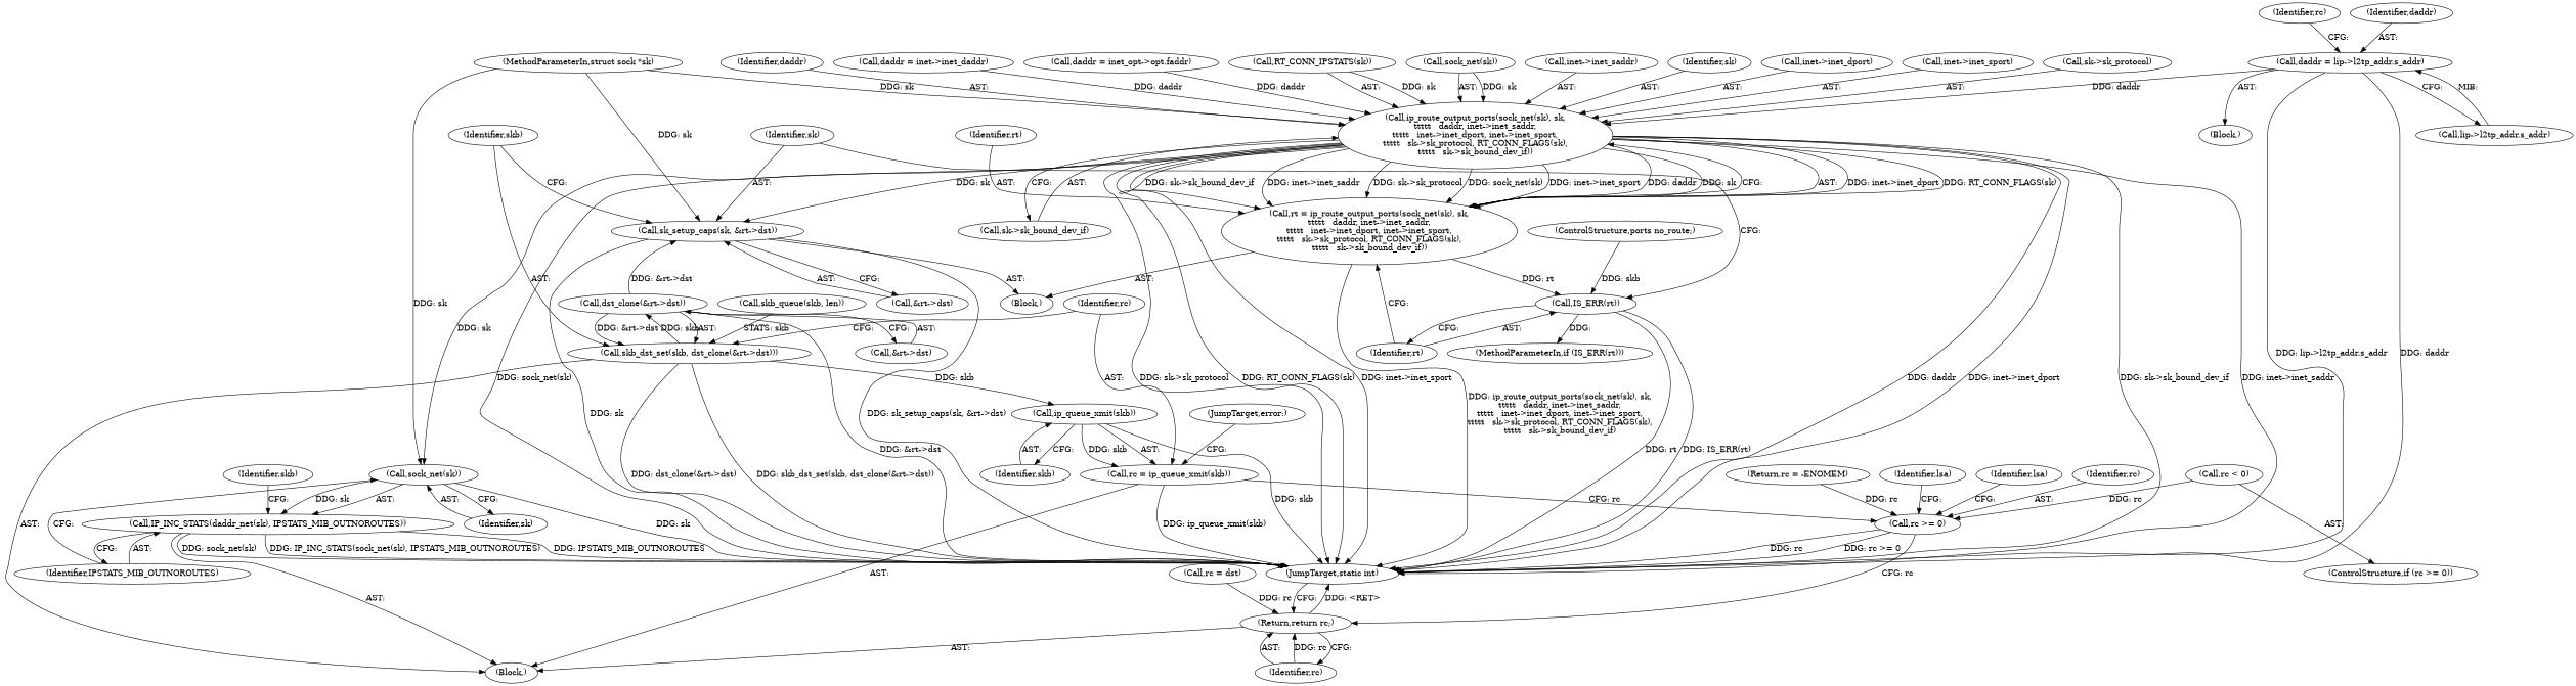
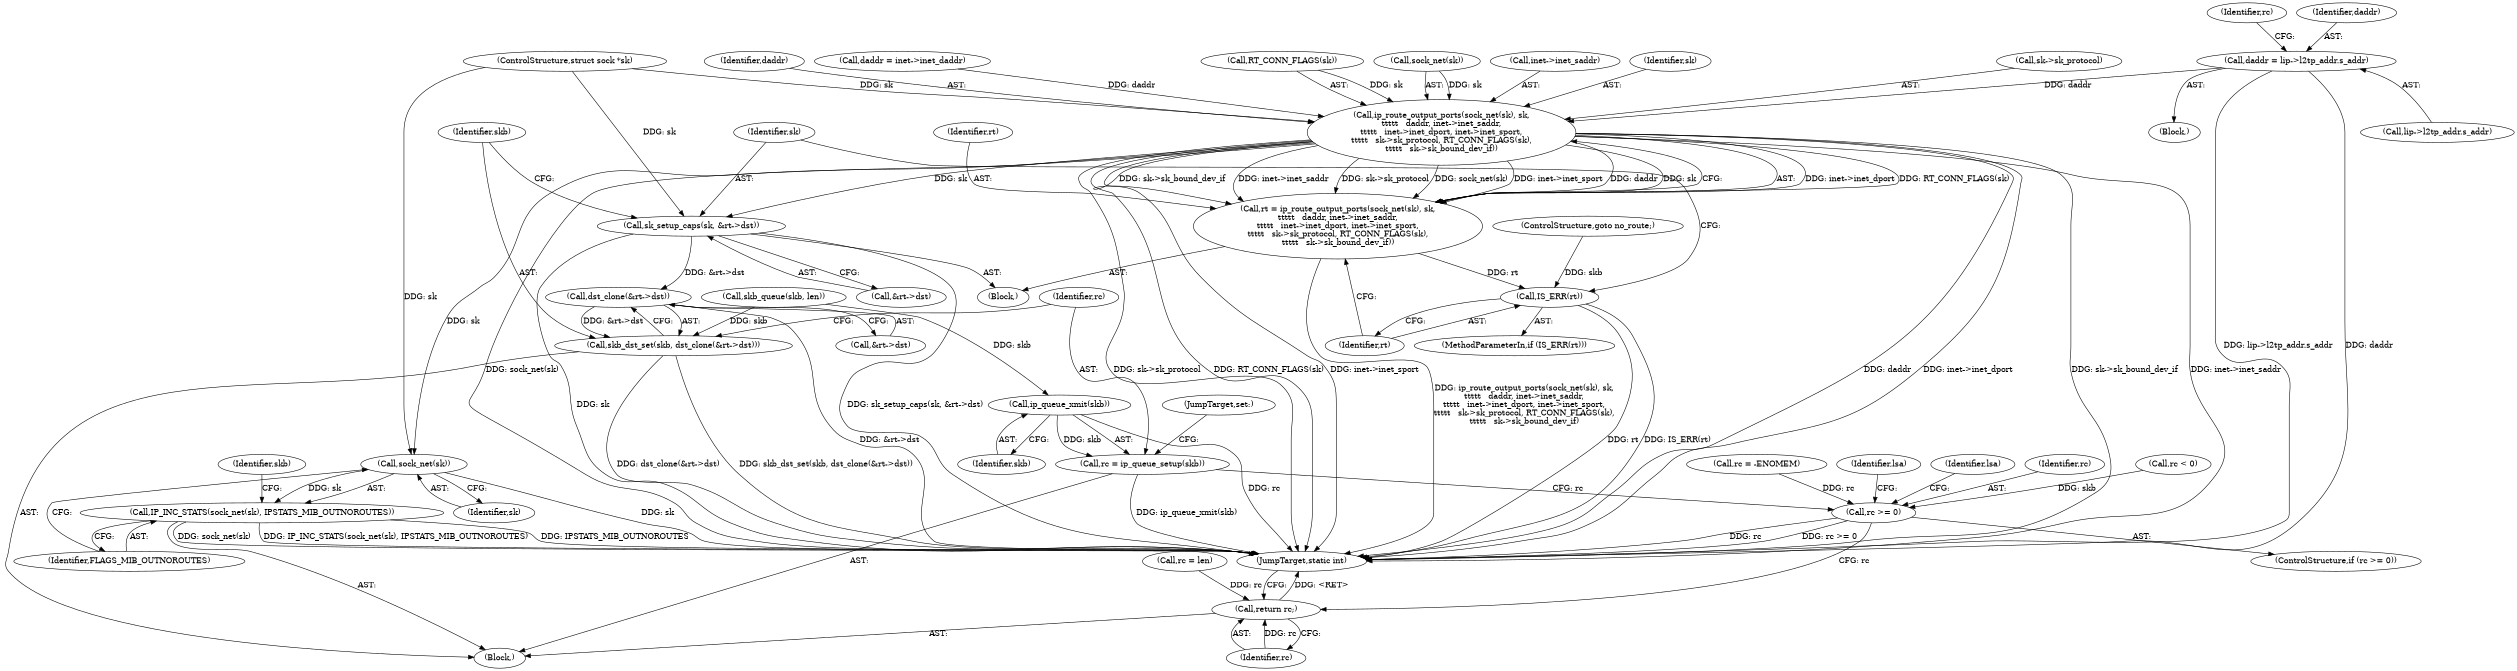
  digraph {
    n1 [label="(Call,daddr = lip->l2tp_addr.s_addr)"]
    n2 [label="(Call,ip_route_output_ports(sock_net(sk), sk,\n\t\t\t\t\t   daddr, inet->inet_saddr,\n\t\t\t\t\t   inet->inet_dport, inet->inet_sport,\n\t\t\t\t\t   sk->sk_protocol, RT_CONN_FLAGS(sk),\n\t\t\t\t\t   sk->sk_bound_dev_if))"]
    n3 [label="(Block,)"]
    n4 [label="(Call,lip->l2tp_addr.s_addr)"]
    n5 [label="(JumpTarget,static int)"]
    n6 [label="(Call,rt = ip_route_output_ports(sock_net(sk), sk,\n\t\t\t\t\t   daddr, inet->inet_saddr,\n\t\t\t\t\t   inet->inet_dport, inet->inet_sport,\n\t\t\t\t\t   sk->sk_protocol, RT_CONN_FLAGS(sk),\n\t\t\t\t\t   sk->sk_bound_dev_if))"]
    n7 [label="(Call,sk_setup_caps(sk, &rt->dst))"]
    n8 [label="(Call,sock_net(sk))"]
-   n9 [label="(Call,sk->sk_bound_dev_if)"]
-   n10 [label="(Return,return rc;)"]
+   n10 [label="(Call,return rc;)"]
    n11 [label="(Call,IS_ERR(rt))"]
    n12 [label="(Block,)"]
    n13 [label="(Call,dst_clone(&rt->dst))"]
    n14 [label="(Call,&rt->dst)"]
-   n15 [label="(Call,IP_INC_STATS(daddr_net(sk), IPSTATS_MIB_OUTNOROUTES))"]
+   n15 [label="(Call,IP_INC_STATS(sock_net(sk), IPSTATS_MIB_OUTNOROUTES))"]
    n16 [label="(Identifier,sk)"]
    n17 [label="(Identifier,rt)"]
    n18 [label="(MethodParameterIn,if (IS_ERR(rt)))"]
    n19 [label="(Call,skb_dst_set(skb, dst_clone(&rt->dst)))"]
    n20 [label="(Call,&rt->dst)"]
    n21 [label="(Call,ip_queue_xmit(skb))"]
    n22 [label="(Block,)"]
-   n23 [label="(Call,rc = ip_queue_xmit(skb))"]
+   n23 [label="(Call,rc = ip_queue_setup(skb))"]
    n24 [label="(Identifier,skb)"]
    n25 [label="(Call,rc >= 0)"]
    n26 [label="(ControlStructure,if (rc >= 0))"]
    n27 [label="(Identifier,rc)"]
-   n28 [label="(Identifier,IPSTATS_MIB_OUTNOROUTES)"]
+   n28 [label="(Identifier,FLAGS_MIB_OUTNOROUTES)"]
    n29 [label="(Identifier,lsa)"]
    n30 [label="(Identifier,skb)"]
    n31 [label="(Call,inet->inet_saddr)"]
    n32 [label="(Identifier,sk)"]
    n33 [label="(Call,rc < 0)"]
    n34 [label="(Identifier,rt)"]
    n35 [label="(Identifier,sk)"]
-   n36 [label="(Call,inet->inet_dport)"]
-   n37 [label="(Call,inet->inet_sport)"]
    n38 [label="(Call,sk->sk_protocol)"]
    n39 [label="(Identifier,rc)"]
    n40 [label="(Identifier,rc)"]
-   n41 [label="(JumpTarget,error:)"]
+   n41 [label="(JumpTarget,set:)"]
    n42 [label="(Call,sock_net(sk))"]
    n43 [label="(Identifier,daddr)"]
    n44 [label="(Call,daddr = inet->inet_daddr)"]
-   n45 [label="(Call,daddr = inet_opt->opt.faddr)"]
    n46 [label="(Call,skb_queue(skb, len))"]
    n47 [label="(Identifier,rc)"]
-   n48 [label="(Call,RT_CONN_IPSTATS(sk))"]
-   n49 [label="(Return,rc = -ENOMEM)"]
-   n50 [label="(MethodParameterIn,struct sock *sk)"]
+   n48 [label="(Call,RT_CONN_FLAGS(sk))"]
+   n49 [label="(Call,rc = -ENOMEM)"]
+   n50 [label="(ControlStructure,struct sock *sk)"]
    n51 [label="(Identifier,skb)"]
-   n52 [label="(Call,rc = dst)"]
+   n52 [label="(Call,rc = len)"]
    n53 [label="(Identifier,lsa)"]
-   n54 [label="(ControlStructure,ports no_route;)"]
+   n54 [label="(ControlStructure,goto no_route;)"]
    n55 [label="(Identifier,daddr)"]
    n1 -> n2 [label="DDG: daddr"]
    n1 -> n3 [label="AST: "]
-   n1 -> n4 [label="CFG: "]
    n1 -> n5 [label="DDG: lip->l2tp_addr.s_addr"]
    n1 -> n5 [label="DDG: daddr"]
    n2 -> n5 [label="DDG: sk->sk_protocol"]
    n2 -> n5 [label="DDG: sk->sk_bound_dev_if"]
    n2 -> n5 [label="DDG: daddr"]
    n2 -> n5 [label="DDG: sock_net(sk)"]
    n2 -> n5 [label="DDG: RT_CONN_FLAGS(sk)"]
    n2 -> n5 [label="DDG: inet->inet_sport"]
    n2 -> n5 [label="DDG: inet->inet_dport"]
    n2 -> n5 [label="DDG: inet->inet_saddr"]
    n2 -> n6 [label="AST: "]
    n2 -> n6 [label="DDG: inet->inet_dport"]
    n2 -> n6 [label="DDG: RT_CONN_FLAGS(sk)"]
    n2 -> n6 [label="DDG: sk->sk_bound_dev_if"]
    n2 -> n6 [label="DDG: inet->inet_saddr"]
    n2 -> n6 [label="DDG: sk->sk_protocol"]
    n2 -> n6 [label="DDG: sock_net(sk)"]
    n2 -> n6 [label="DDG: inet->inet_sport"]
    n2 -> n6 [label="DDG: daddr"]
    n2 -> n6 [label="DDG: sk"]
    n2 -> n7 [label="DDG: sk"]
    n2 -> n8 [label="DDG: sk"]
-   n2 -> n9 [label="CFG: "]
-   n4 -> n1 [label="MIB: "]
+   n4 -> n1 [label="AST: "]
    n5 -> n10 [label="CFG: "]
    n6 -> n2 [label="CFG: "]
    n6 -> n5 [label="DDG: ip_route_output_ports(sock_net(sk), sk,\n\t\t\t\t\t   daddr, inet->inet_saddr,\n\t\t\t\t\t   inet->inet_dport, inet->inet_sport,\n\t\t\t\t\t   sk->sk_protocol, RT_CONN_FLAGS(sk),\n\t\t\t\t\t   sk->sk_bound_dev_if)"]
    n6 -> n11 [label="DDG: rt"]
    n6 -> n12 [label="AST: "]
    n7 -> n5 [label="DDG: sk"]
    n7 -> n5 [label="DDG: sk_setup_caps(sk, &rt->dst)"]
    n7 -> n12 [label="AST: "]
-   n13 -> n7 [label="DDG: &rt->dst"]
+   n7 -> n13 [label="DDG: &rt->dst"]
    n7 -> n14 [label="CFG: "]
    n8 -> n5 [label="DDG: sk"]
    n8 -> n15 [label="AST: "]
    n8 -> n15 [label="DDG: sk"]
    n8 -> n16 [label="CFG: "]
-   n9 -> n2 [label="AST: "]
    n10 -> n5 [label="DDG: <RET>"]
    n10 -> n22 [label="AST: "]
    n10 -> n27 [label="CFG: "]
    n11 -> n5 [label="DDG: rt"]
    n11 -> n5 [label="DDG: IS_ERR(rt)"]
    n11 -> n17 [label="CFG: "]
-   n11 -> n18 [label="DDG: "]
+   n11 -> n18 [label="AST: "]
    n13 -> n5 [label="DDG: &rt->dst"]
    n13 -> n19 [label="AST: "]
    n13 -> n19 [label="DDG: &rt->dst"]
    n13 -> n20 [label="CFG: "]
    n14 -> n7 [label="AST: "]
    n15 -> n5 [label="DDG: sock_net(sk)"]
    n15 -> n5 [label="DDG: IP_INC_STATS(sock_net(sk), IPSTATS_MIB_OUTNOROUTES)"]
    n15 -> n5 [label="DDG: IPSTATS_MIB_OUTNOROUTES"]
    n15 -> n22 [label="AST: "]
    n15 -> n28 [label="CFG: "]
    n16 -> n8 [label="AST: "]
    n17 -> n6 [label="CFG: "]
    n17 -> n11 [label="AST: "]
    n19 -> n5 [label="DDG: skb_dst_set(skb, dst_clone(&rt->dst))"]
    n19 -> n5 [label="DDG: dst_clone(&rt->dst)"]
-   n19 -> n13 [label="DDG: skb"]
-   n19 -> n21 [label="DDG: skb"]
+   n19 -> n13 [label="CFG: "]
+   n46 -> n21 [label="DDG: skb"]
    n19 -> n22 [label="AST: "]
    n20 -> n13 [label="AST: "]
-   n21 -> n5 [label="DDG: skb"]
+   n21 -> n5 [label="DDG: rc"]
    n21 -> n23 [label="AST: "]
    n21 -> n23 [label="DDG: skb"]
    n21 -> n24 [label="CFG: "]
    n23 -> n5 [label="DDG: ip_queue_xmit(skb)"]
    n23 -> n22 [label="AST: "]
    n23 -> n25 [label="CFG: rc"]
    n24 -> n21 [label="AST: "]
    n25 -> n5 [label="DDG: rc >= 0"]
    n25 -> n5 [label="DDG: rc"]
    n25 -> n10 [label="CFG: rc"]
-   n33 -> n26 [label="AST: "]
+   n25 -> n26 [label="AST: "]
    n27 -> n10 [label="AST: "]
    n27 -> n10 [label="DDG: rc"]
    n28 -> n8 [label="CFG: "]
    n28 -> n15 [label="AST: "]
    n29 -> n25 [label="CFG: "]
    n30 -> n15 [label="CFG: "]
    n31 -> n2 [label="AST: "]
    n32 -> n7 [label="AST: "]
    n32 -> n11 [label="CFG: "]
-   n33 -> n25 [label="DDG: rc"]
+   n33 -> n25 [label="DDG: skb"]
    n34 -> n6 [label="AST: "]
    n35 -> n2 [label="AST: "]
-   n36 -> n2 [label="AST: "]
-   n37 -> n2 [label="AST: "]
    n38 -> n2 [label="AST: "]
    n39 -> n1 [label="CFG: "]
    n40 -> n19 [label="CFG: "]
    n40 -> n23 [label="AST: "]
    n41 -> n23 [label="CFG: "]
    n42 -> n2 [label="AST: "]
    n42 -> n2 [label="DDG: sk"]
    n43 -> n2 [label="AST: "]
    n44 -> n2 [label="DDG: daddr"]
-   n45 -> n2 [label="DDG: daddr"]
-   n46 -> n19 [label="STATS: skb"]
+   n46 -> n19 [label="DDG: skb"]
    n47 -> n25 [label="AST: "]
    n48 -> n2 [label="AST: "]
    n48 -> n2 [label="DDG: sk"]
    n49 -> n25 [label="DDG: rc"]
    n50 -> n2 [label="DDG: sk"]
    n50 -> n7 [label="DDG: sk"]
    n50 -> n8 [label="DDG: sk"]
    n51 -> n7 [label="CFG: "]
    n51 -> n19 [label="AST: "]
    n52 -> n10 [label="DDG: rc"]
    n53 -> n25 [label="CFG: "]
    n54 -> n11 [label="DDG: skb"]
    n55 -> n1 [label="AST: "]
  }
